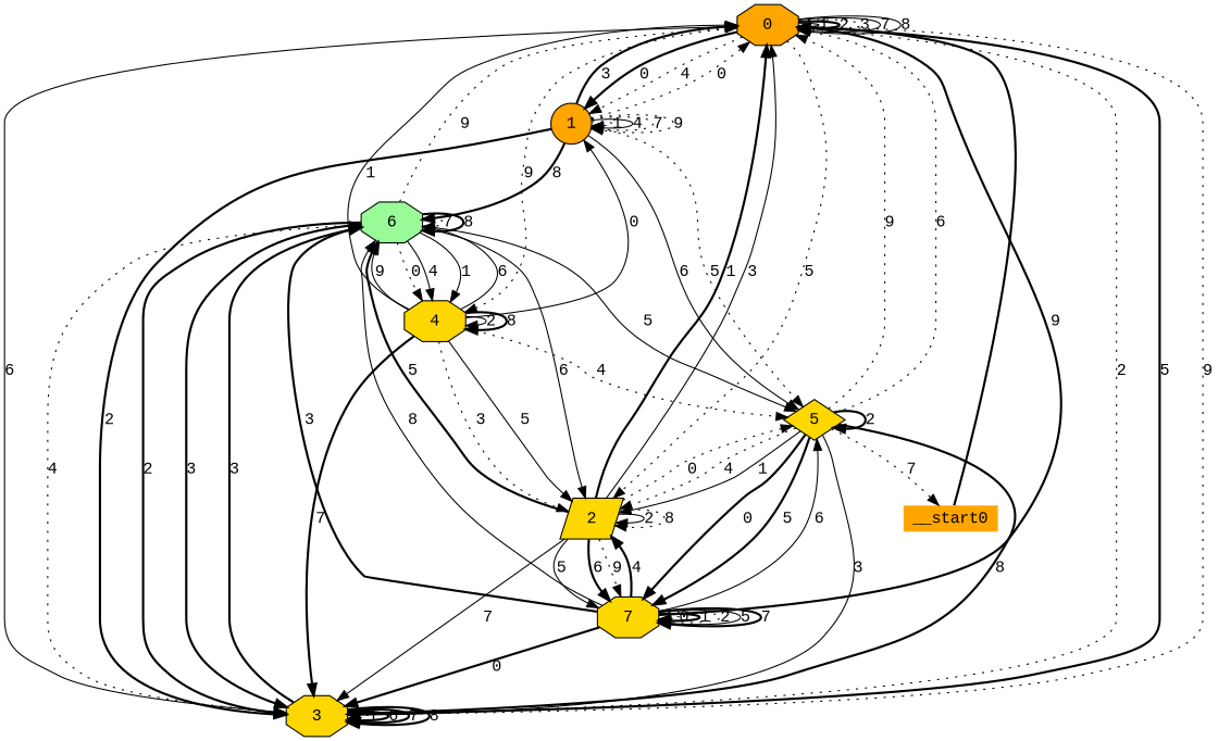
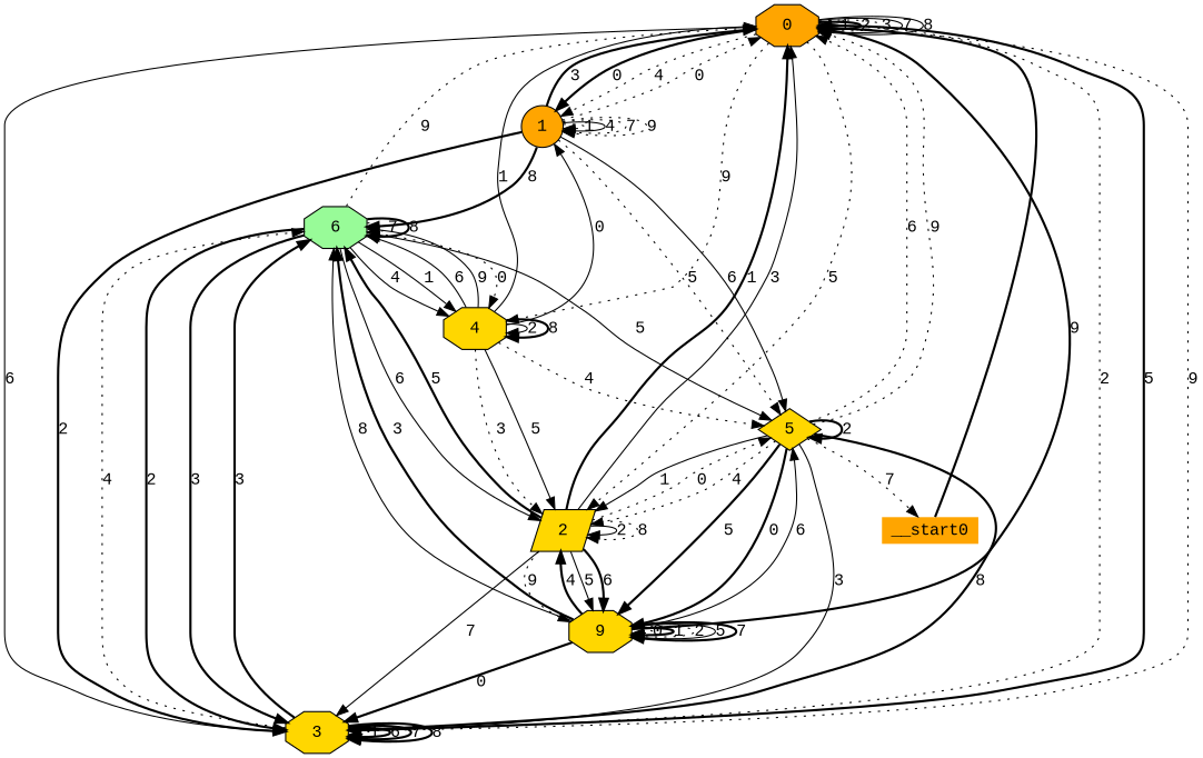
  digraph {
    fontname="Liberation Mono"
    node [fillcolor=gold fontname="Liberation Mono" shape=octagon style=filled]
    edge [fontname="Liberation Mono" style=bold]
    n1 [fillcolor=orange label=0]
    n2 [fillcolor=orange label=1 shape=circle]
    n3 [label=2 shape=parallelogram]
    n4 [label=3]
    n5 [label=4]
    n6 [label=5 shape=diamond]
    n7 [fillcolor=palegreen label=6]
-   n8 [label=7]
+   n8 [label=9]
    __start0 [fillcolor=orange height=0 shape=none width=0]
    n1 -> n1 [label=1 style=solid]
    n1 -> n1 [label=2]
    n1 -> n1 [label=3 style=dotted]
    n1 -> n1 [label=7 style=solid]
    n1 -> n1 [label=8 style=solid]
    n1 -> n2 [label=0]
    n1 -> n2 [label=4 style=dotted]
    n1 -> n3 [label=5 style=dotted]
    n1 -> n4 [label=6 style=solid]
    n1 -> n5 [label=9 style=dotted]
    n2 -> n1 [label=0 style=dotted]
    n2 -> n1 [label=3]
    n2 -> n2 [label=1 style=dotted]
    n2 -> n2 [label=4 style=solid]
    n2 -> n2 [label=7 style=dotted]
    n2 -> n2 [label=9 style=dotted]
    n2 -> n4 [label=2]
    n2 -> n6 [label=5 style=dotted]
    n2 -> n6 [label=6 style=solid]
    n2 -> n7 [label=8]
    n3 -> n1 [label=1]
    n3 -> n1 [label=3 style=solid]
    n3 -> n3 [label=2 style=solid]
    n3 -> n3 [label=8 style=dotted]
    n3 -> n4 [label=7 style=solid]
    n3 -> n6 [label=0 style=dotted]
    n3 -> n7 [label=5]
    n3 -> n8 [label=5 style=solid]
    n3 -> n8 [label=6]
    n3 -> n8 [label=9 style=dotted]
    n4 -> n1 [label=2 style=dotted]
    n4 -> n1 [label=5]
    n4 -> n1 [label=9 style=dotted]
    n4 -> n4 [label=1 style=dotted]
    n4 -> n4 [label=6]
    n4 -> n4 [label=7]
    n4 -> n4 [label=8]
    n4 -> n7 [label=3]
    n4 -> n7 [label=4 style=dotted]
    n5 -> n1 [label=1 style=solid]
    n5 -> n2 [label=0 style=solid]
    n5 -> n3 [label=3 style=dotted]
    n5 -> n3 [label=5 style=solid]
-   n5 -> n4 [label=7]
    n5 -> n5 [label=2 style=solid]
    n5 -> n5 [label=8]
    n5 -> n6 [label=4 style=dotted]
    n5 -> n7 [label=6 style=solid]
    n5 -> n7 [label=9 style=solid]
    n6 -> n1 [label=6 style=dotted]
    n6 -> n1 [label=9 style=dotted]
    n6 -> n3 [label=1 style=solid]
    n6 -> n3 [label=4 style=dotted]
    n6 -> n4 [label=3 style=solid]
    n6 -> n4 [label=8]
    n6 -> n6 [label=2]
    n6 -> n8 [label=0]
    n6 -> n8 [label=5]
    n6 -> __start0 [label=7 style=dotted]
    n7 -> n1 [label=9 style=dotted]
    n7 -> n3 [label=6 style=solid]
    n7 -> n4 [label=2]
    n7 -> n4 [label=3]
    n7 -> n5 [label=0 style=dotted]
    n7 -> n5 [label=1 style=solid]
    n7 -> n5 [label=4 style=solid]
    n7 -> n6 [label=5 style=solid]
    n7 -> n7 [label=7 style=dotted]
    n7 -> n7 [label=8]
    n8 -> n1 [label=9]
    n8 -> n3 [label=4]
    n8 -> n4 [label=0]
    n8 -> n6 [label=6 style=solid]
    n8 -> n7 [label=3]
    n8 -> n7 [label=8 style=solid]
    n8 -> n8 [label=0 style=dotted]
    n8 -> n8 [label=1]
    n8 -> n8 [label=2 style=dotted]
    n8 -> n8 [label=5 style=solid]
    n8 -> n8 [label=7]
    __start0 -> n1
  }
